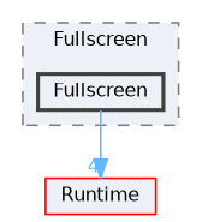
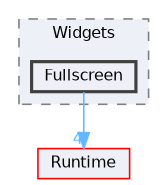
  digraph {
    compound=true
    node [fillcolor="#edf0f7" fontname=Helvetica fontsize=10 shape=box]
    n1 [color=grey25 height=0.2 label=Fullscreen style="filled,bold" width=0.4]
    n2 [color=red height=0.2 label=Runtime style=filled width=0.4]
    subgraph cluster_1 {
      bgcolor="#edf0f7"
      fontname=Helvetica
      fontsize=10
-     label=Fullscreen
+     label=Widgets
      pencolor=grey50
      style="filled,dashed"
      n1
    }
    n1 -> n2 [color=steelblue1 fontcolor=steelblue1 fontname=Helvetica fontsize=10 headlabel=4 labeldistance=1.5 labelfontname=Helvetica labelfontsize=10]
  }
